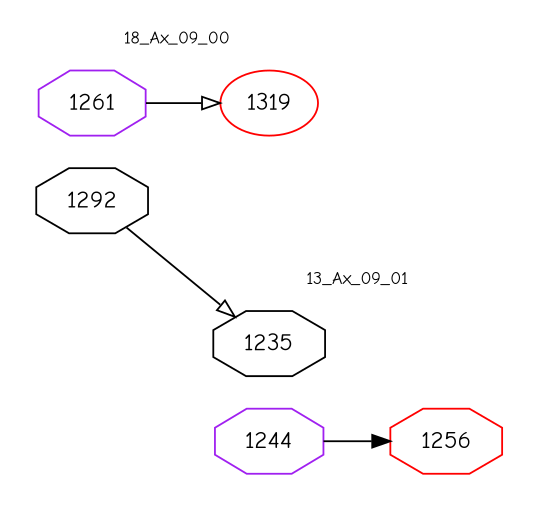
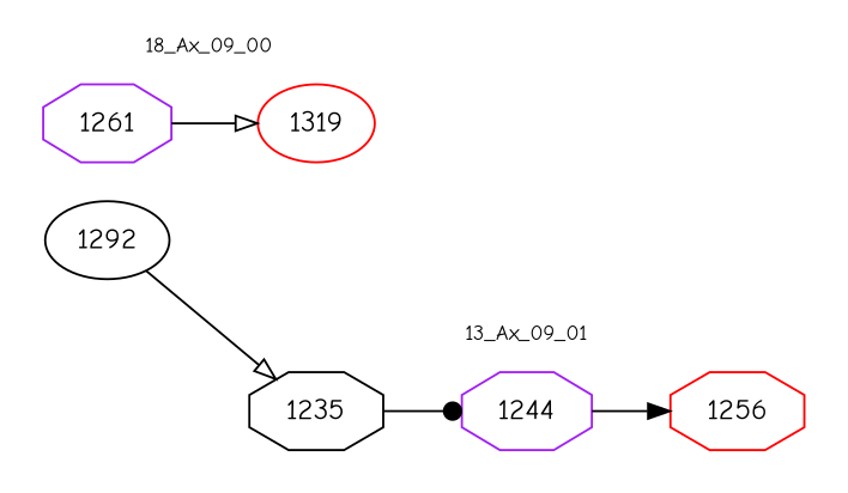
  digraph {
    fontname="Comic Neue"
    rankdir=LR
    node [color=black fontname="Comic Neue" shape=octagon]
    edge [arrowhead=onormal color=black fontname="Comic Neue"]
-   n1 [label=1292]
+   n1 [label=1292 shape=ellipse]
    n2 [color=purple label=1261]
    n3 [color=red label=1319 shape=ellipse]
    n4 [label=1235]
    n5 [color=purple label=1244]
    n6 [color=red label=1256]
    subgraph cluster_1 {
      color=white
      fontsize=10
      label="18_Ax_09_00"
      n1
      n2
      n3
    }
    subgraph cluster_2 {
      color=white
      fontsize=10
      label="13_Ax_09_01"
      n4
      n5
      n6
    }
    n1 -> n4
    n2 -> n3
+   n4 -> n5 [arrowhead=dot]
    n5 -> n6 [arrowhead=normal]
  }
